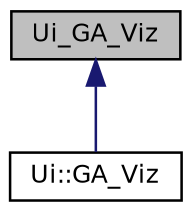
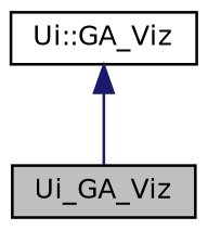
  digraph {
    node [color=black fontname=Helvetica fontsize=10 shape=record style=filled]
    n1 [fillcolor=grey75 fontcolor=black height=0.2 label=Ui_GA_Viz width=0.4]
    n2 [fillcolor=white height=0.2 label="Ui::GA_Viz" width=0.4]
-   n1 -> n2 [color=midnightblue dir=back fontname=Helvetica fontsize=10 labelfontname=Helvetica labelfontsize=10 style=solid]
+   n2 -> n1 [color=midnightblue dir=back fontname=Helvetica fontsize=10 labelfontname=Helvetica labelfontsize=10 style=solid]
  }
